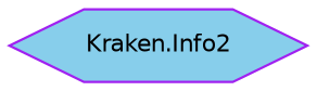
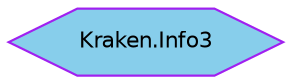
  digraph {
    rankdir=TB
-   n1 [color=purple fillcolor=skyblue fontname=Helvetica fontsize=10 height=0.2 label="Kraken.Info2" shape=hexagon style=filled width=0.4]
+   n1 [color=purple fillcolor=skyblue fontname=Helvetica fontsize=10 height=0.2 label="Kraken.Info3" shape=hexagon style=filled width=0.4]
  }
